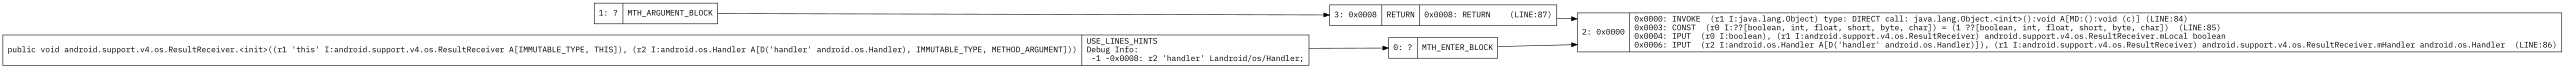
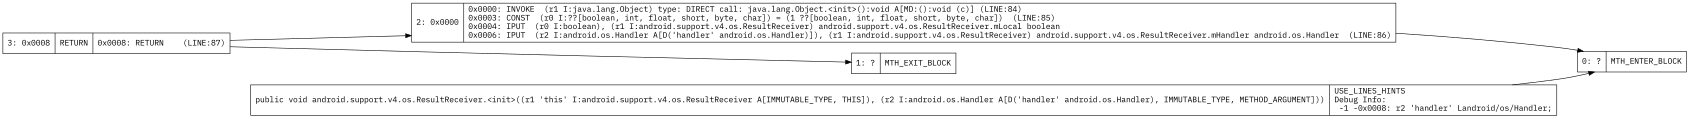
  digraph {
    fontname="IBM Plex Mono"
    rankdir=LR
    node [fontname="IBM Plex Mono" shape=record]
    edge [fontname="IBM Plex Mono"]
    n1 [label="{0\:\ ?|MTH_ENTER_BLOCK\l}"]
    n2 [label="{2\:\ 0x0000|0x0000: INVOKE  (r1 I:java.lang.Object) type: DIRECT call: java.lang.Object.\<init\>():void A[MD:():void (c)] (LINE:84)\l0x0003: CONST  (r0 I:??[boolean, int, float, short, byte, char]) = (1 ??[boolean, int, float, short, byte, char])  (LINE:85)\l0x0004: IPUT  (r0 I:boolean), (r1 I:android.support.v4.os.ResultReceiver) android.support.v4.os.ResultReceiver.mLocal boolean \l0x0006: IPUT  (r2 I:android.os.Handler A[D('handler' android.os.Handler)]), (r1 I:android.support.v4.os.ResultReceiver) android.support.v4.os.ResultReceiver.mHandler android.os.Handler  (LINE:86)\l}"]
    n3 [label="{3\:\ 0x0008|RETURN\l|0x0008: RETURN    (LINE:87)\l}"]
-   n4 [label="{1\:\ ?|MTH_ARGUMENT_BLOCK\l}"]
+   n4 [label="{1\:\ ?|MTH_EXIT_BLOCK\l}"]
    n5 [label="{public void android.support.v4.os.ResultReceiver.\<init\>((r1 'this' I:android.support.v4.os.ResultReceiver A[IMMUTABLE_TYPE, THIS]), (r2 I:android.os.Handler A[D('handler' android.os.Handler), IMMUTABLE_TYPE, METHOD_ARGUMENT]))  | USE_LINES_HINTS\lDebug Info:\l  \-1 \-0x0008: r2 'handler' Landroid\/os\/Handler;\l}"]
-   n1 -> n2
+   n2 -> n1
    n3 -> n2
-   n4 -> n3
+   n3 -> n4
    n5 -> n1
  }
